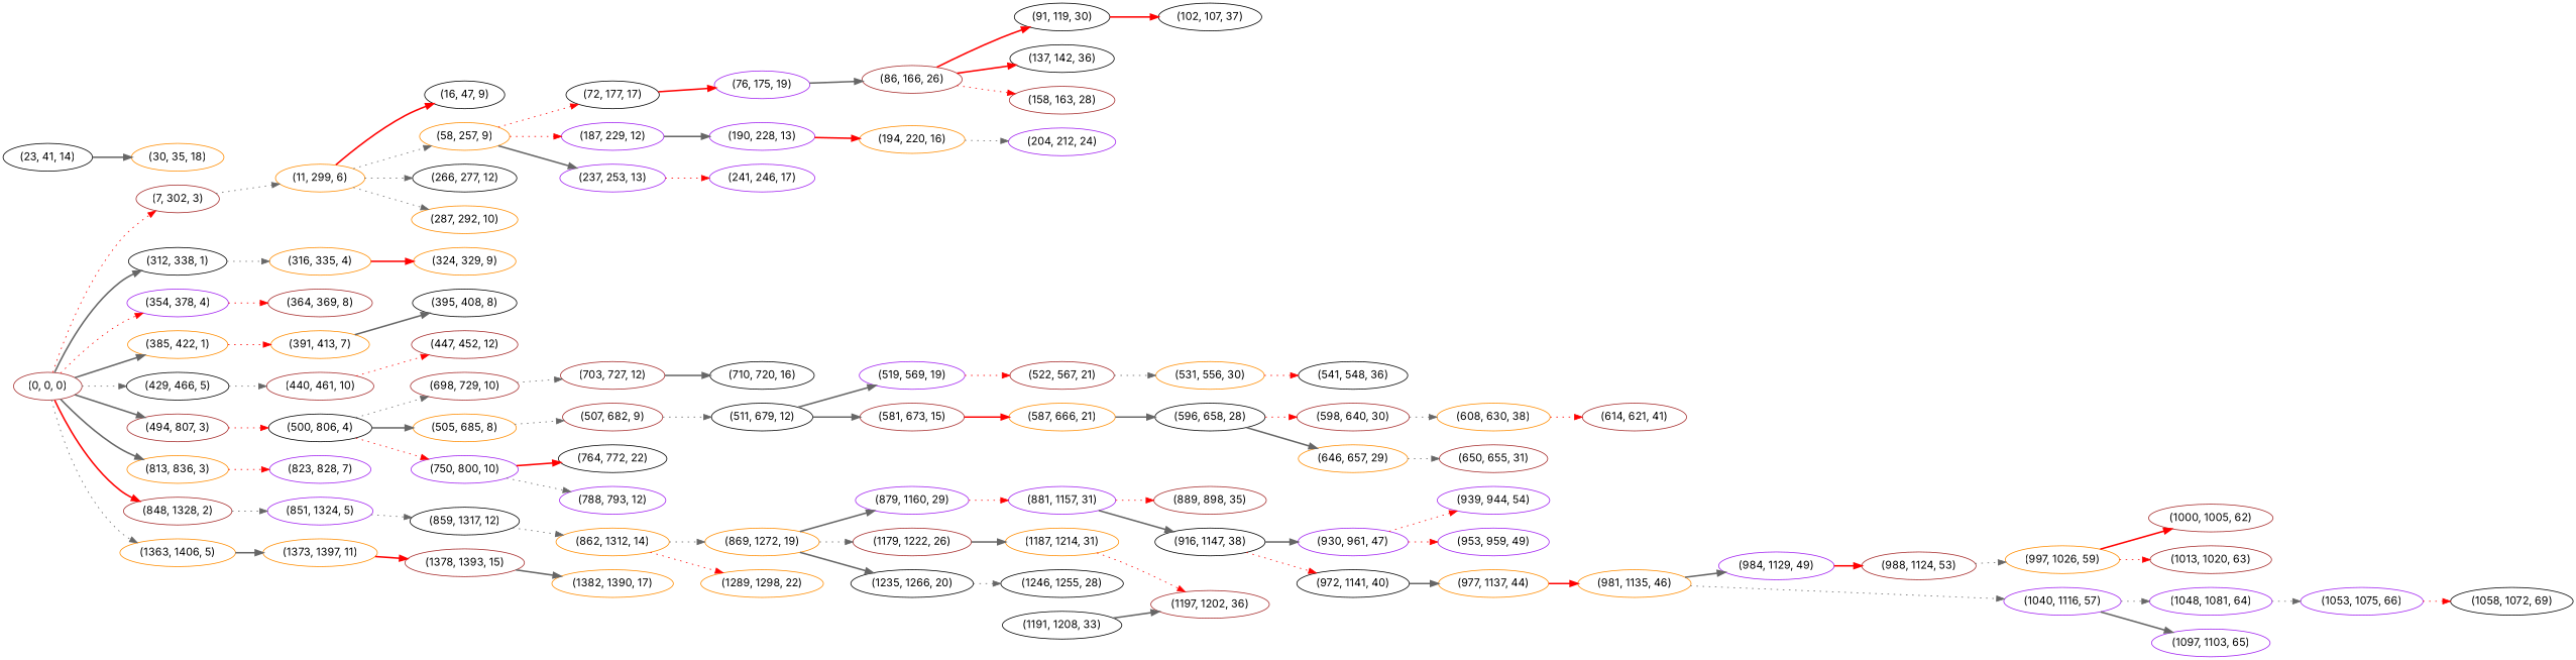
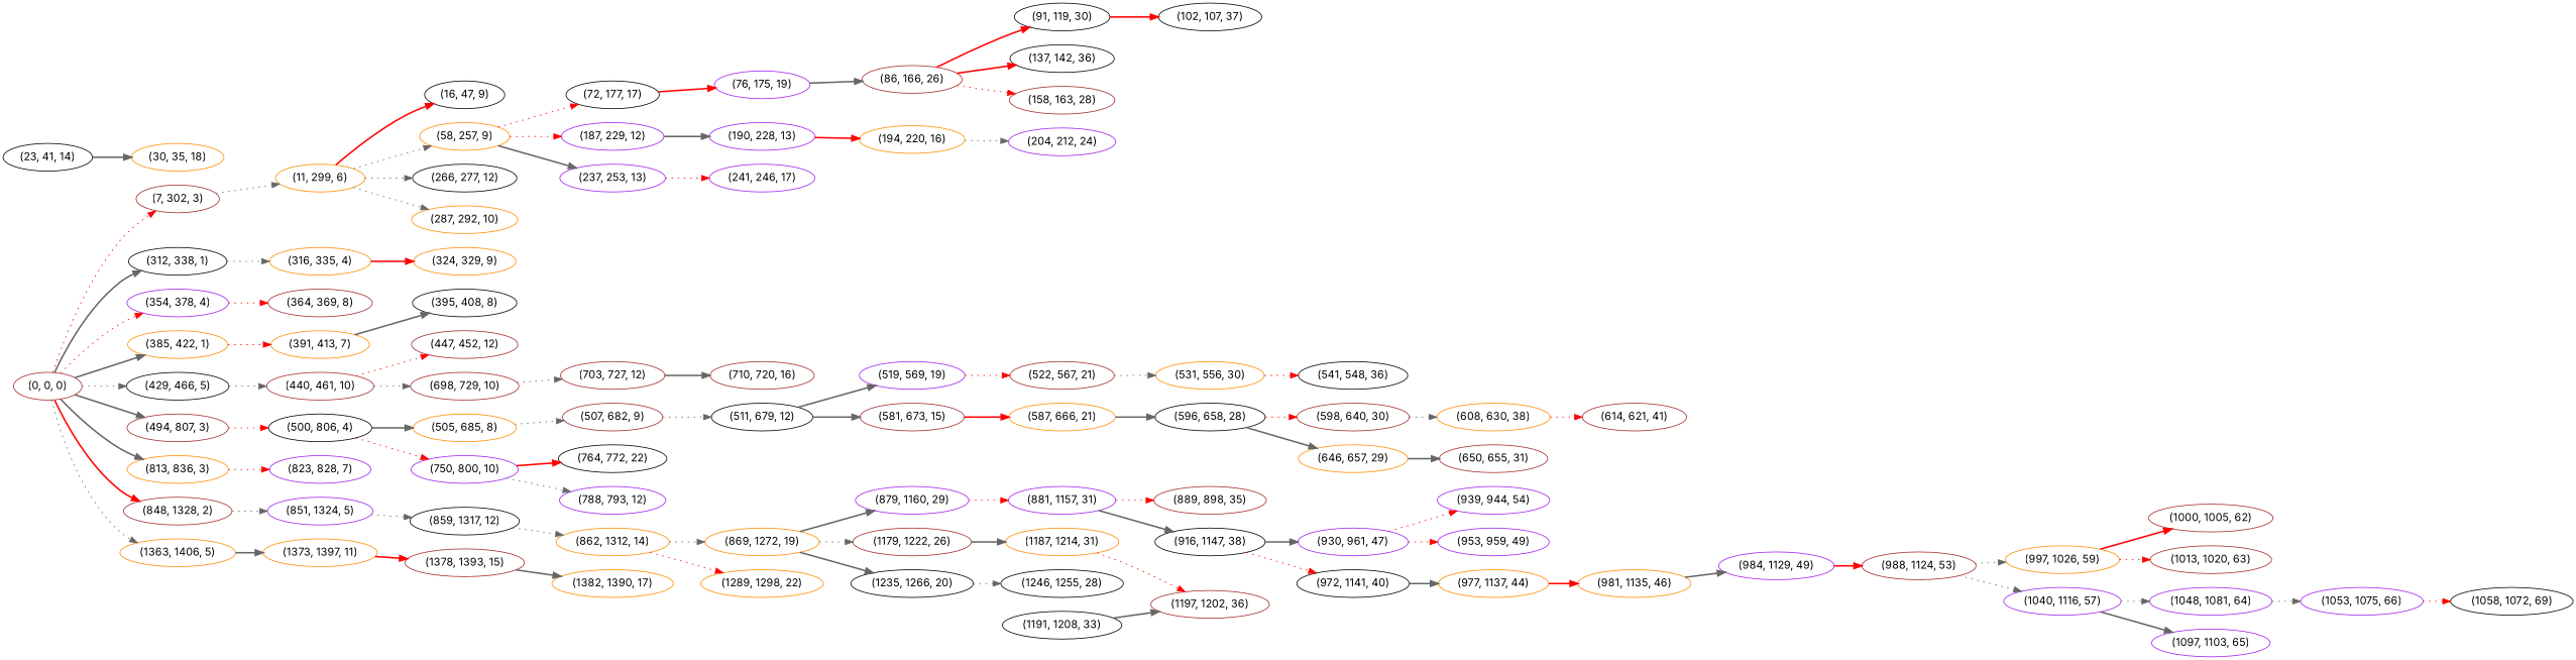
  digraph {
    fontname=Inter
    rankdir=LR
    node [color=darkorange fontname=Inter]
    edge [color=gray40 fontname=Inter style=dotted]
    "(0, 0, 0)" [color=brown]
    "(7, 302, 3)" [color=brown]
    "(312, 338, 1)" [color=black]
    "(354, 378, 4)" [color=purple]
    "(385, 422, 1)"
    "(429, 466, 5)" [color=black]
    "(494, 807, 3)" [color=brown]
    "(813, 836, 3)"
    "(848, 1328, 2)" [color=brown]
    "(1363, 1406, 5)"
    "(11, 299, 6)"
    "(316, 335, 4)"
    "(364, 369, 8)" [color=brown]
    "(391, 413, 7)"
    "(440, 461, 10)" [color=brown]
    "(500, 806, 4)" [color=black]
    "(823, 828, 7)" [color=purple]
    "(851, 1324, 5)" [color=purple]
    "(1373, 1397, 11)"
    "(16, 47, 9)" [color=black]
    "(58, 257, 9)"
    "(266, 277, 12)" [color=black]
    "(287, 292, 10)"
    "(72, 177, 17)" [color=black]
    "(187, 229, 12)" [color=purple]
    "(237, 253, 13)" [color=purple]
    "(23, 41, 14)" [color=black]
    "(30, 35, 18)"
    "(76, 175, 19)" [color=purple]
    "(190, 228, 13)" [color=purple]
    "(241, 246, 17)" [color=purple]
    "(86, 166, 26)" [color=brown]
    "(91, 119, 30)" [color=black]
    "(137, 142, 36)" [color=black]
    "(158, 163, 28)" [color=brown]
    "(102, 107, 37)" [color=black]
    "(194, 220, 16)"
    "(204, 212, 24)" [color=purple]
    "(324, 329, 9)"
    "(395, 408, 8)" [color=black]
    "(447, 452, 12)" [color=brown]
    "(505, 685, 8)"
    "(698, 729, 10)" [color=brown]
    "(750, 800, 10)" [color=purple]
    "(507, 682, 9)" [color=brown]
    "(703, 727, 12)" [color=brown]
    "(764, 772, 22)" [color=black]
    "(788, 793, 12)" [color=purple]
    "(511, 679, 12)" [color=black]
    "(519, 569, 19)" [color=purple]
    "(581, 673, 15)" [color=brown]
    "(522, 567, 21)" [color=brown]
    "(587, 666, 21)"
    "(531, 556, 30)"
    "(541, 548, 36)" [color=black]
    "(596, 658, 28)" [color=black]
    "(598, 640, 30)" [color=brown]
    "(646, 657, 29)"
    "(608, 630, 38)"
    "(650, 655, 31)" [color=brown]
    "(614, 621, 41)" [color=brown]
-   "(710, 720, 16)" [color=black]
+   "(710, 720, 16)" [color=brown]
    "(859, 1317, 12)" [color=black]
    "(862, 1312, 14)"
    "(869, 1272, 19)"
    "(1289, 1298, 22)"
    "(879, 1160, 29)" [color=purple]
    "(1179, 1222, 26)" [color=brown]
    "(1235, 1266, 20)" [color=black]
    "(881, 1157, 31)" [color=purple]
    "(1187, 1214, 31)"
    "(1246, 1255, 28)" [color=black]
    "(889, 898, 35)" [color=brown]
    "(916, 1147, 38)" [color=black]
    "(930, 961, 47)" [color=purple]
    "(972, 1141, 40)" [color=black]
    "(939, 944, 54)" [color=purple]
    "(953, 959, 49)" [color=purple]
    "(977, 1137, 44)"
    "(981, 1135, 46)"
    "(984, 1129, 49)" [color=purple]
    "(988, 1124, 53)" [color=brown]
    "(997, 1026, 59)"
    "(1040, 1116, 57)" [color=purple]
    "(1000, 1005, 62)" [color=brown]
    "(1013, 1020, 63)" [color=brown]
    "(1048, 1081, 64)" [color=purple]
    "(1097, 1103, 65)" [color=purple]
    "(1053, 1075, 66)" [color=purple]
    "(1058, 1072, 69)" [color=black]
    "(1197, 1202, 36)" [color=brown]
    "(1191, 1208, 33)" [color=black]
    "(1378, 1393, 15)" [color=brown]
    "(1382, 1390, 17)"
    "(0, 0, 0)" -> "(7, 302, 3)" [color=red]
    "(0, 0, 0)" -> "(312, 338, 1)" [style=bold]
    "(0, 0, 0)" -> "(354, 378, 4)" [color=red]
    "(0, 0, 0)" -> "(385, 422, 1)" [style=bold]
    "(0, 0, 0)" -> "(429, 466, 5)"
    "(0, 0, 0)" -> "(494, 807, 3)" [style=bold]
    "(0, 0, 0)" -> "(813, 836, 3)" [style=bold]
    "(0, 0, 0)" -> "(848, 1328, 2)" [color=red style=bold]
    "(0, 0, 0)" -> "(1363, 1406, 5)"
    "(7, 302, 3)" -> "(11, 299, 6)"
    "(312, 338, 1)" -> "(316, 335, 4)"
    "(354, 378, 4)" -> "(364, 369, 8)" [color=red]
    "(385, 422, 1)" -> "(391, 413, 7)" [color=red]
    "(429, 466, 5)" -> "(440, 461, 10)"
    "(494, 807, 3)" -> "(500, 806, 4)" [color=red]
    "(813, 836, 3)" -> "(823, 828, 7)" [color=red]
    "(848, 1328, 2)" -> "(851, 1324, 5)"
    "(1363, 1406, 5)" -> "(1373, 1397, 11)" [style=bold]
    "(11, 299, 6)" -> "(16, 47, 9)" [color=red style=bold]
    "(11, 299, 6)" -> "(58, 257, 9)"
    "(11, 299, 6)" -> "(266, 277, 12)"
    "(11, 299, 6)" -> "(287, 292, 10)"
    "(316, 335, 4)" -> "(324, 329, 9)" [color=red style=bold]
    "(391, 413, 7)" -> "(395, 408, 8)" [style=bold]
    "(440, 461, 10)" -> "(447, 452, 12)" [color=red]
    "(500, 806, 4)" -> "(505, 685, 8)" [style=bold]
-   "(500, 806, 4)" -> "(698, 729, 10)"
+   "(440, 461, 10)" -> "(698, 729, 10)"
    "(500, 806, 4)" -> "(750, 800, 10)" [color=red]
    "(851, 1324, 5)" -> "(859, 1317, 12)"
    "(1373, 1397, 11)" -> "(1378, 1393, 15)" [color=red style=bold]
    "(58, 257, 9)" -> "(72, 177, 17)" [color=red]
    "(58, 257, 9)" -> "(187, 229, 12)" [color=red]
    "(58, 257, 9)" -> "(237, 253, 13)" [style=bold]
    "(72, 177, 17)" -> "(76, 175, 19)" [color=red style=bold]
    "(187, 229, 12)" -> "(190, 228, 13)" [style=bold]
    "(237, 253, 13)" -> "(241, 246, 17)" [color=red]
    "(23, 41, 14)" -> "(30, 35, 18)" [style=bold]
    "(76, 175, 19)" -> "(86, 166, 26)" [style=bold]
    "(190, 228, 13)" -> "(194, 220, 16)" [color=red style=bold]
    "(86, 166, 26)" -> "(91, 119, 30)" [color=red style=bold]
    "(86, 166, 26)" -> "(137, 142, 36)" [color=red style=bold]
    "(86, 166, 26)" -> "(158, 163, 28)" [color=red]
    "(91, 119, 30)" -> "(102, 107, 37)" [color=red style=bold]
    "(194, 220, 16)" -> "(204, 212, 24)"
    "(505, 685, 8)" -> "(507, 682, 9)"
    "(698, 729, 10)" -> "(703, 727, 12)"
    "(750, 800, 10)" -> "(764, 772, 22)" [color=red style=bold]
    "(750, 800, 10)" -> "(788, 793, 12)"
    "(507, 682, 9)" -> "(511, 679, 12)"
    "(703, 727, 12)" -> "(710, 720, 16)" [style=bold]
    "(511, 679, 12)" -> "(519, 569, 19)" [style=bold]
    "(511, 679, 12)" -> "(581, 673, 15)" [style=bold]
    "(519, 569, 19)" -> "(522, 567, 21)" [color=red]
    "(581, 673, 15)" -> "(587, 666, 21)" [color=red style=bold]
    "(522, 567, 21)" -> "(531, 556, 30)"
    "(587, 666, 21)" -> "(596, 658, 28)" [style=bold]
    "(531, 556, 30)" -> "(541, 548, 36)" [color=red]
    "(596, 658, 28)" -> "(598, 640, 30)" [color=red]
    "(596, 658, 28)" -> "(646, 657, 29)" [style=bold]
    "(598, 640, 30)" -> "(608, 630, 38)"
-   "(646, 657, 29)" -> "(650, 655, 31)"
+   "(646, 657, 29)" -> "(650, 655, 31)" [style=bold]
    "(608, 630, 38)" -> "(614, 621, 41)" [color=red]
    "(859, 1317, 12)" -> "(862, 1312, 14)"
    "(862, 1312, 14)" -> "(869, 1272, 19)"
    "(862, 1312, 14)" -> "(1289, 1298, 22)" [color=red]
    "(869, 1272, 19)" -> "(879, 1160, 29)" [style=bold]
    "(869, 1272, 19)" -> "(1179, 1222, 26)"
    "(869, 1272, 19)" -> "(1235, 1266, 20)" [style=bold]
    "(879, 1160, 29)" -> "(881, 1157, 31)" [color=red]
    "(1179, 1222, 26)" -> "(1187, 1214, 31)" [style=bold]
    "(1235, 1266, 20)" -> "(1246, 1255, 28)"
    "(881, 1157, 31)" -> "(889, 898, 35)" [color=red]
    "(881, 1157, 31)" -> "(916, 1147, 38)" [style=bold]
    "(1187, 1214, 31)" -> "(1197, 1202, 36)" [color=red]
    "(916, 1147, 38)" -> "(930, 961, 47)" [style=bold]
    "(916, 1147, 38)" -> "(972, 1141, 40)" [color=red]
    "(930, 961, 47)" -> "(939, 944, 54)" [color=red]
    "(930, 961, 47)" -> "(953, 959, 49)" [color=red]
    "(972, 1141, 40)" -> "(977, 1137, 44)" [style=bold]
    "(977, 1137, 44)" -> "(981, 1135, 46)" [color=red style=bold]
    "(981, 1135, 46)" -> "(984, 1129, 49)" [style=bold]
    "(984, 1129, 49)" -> "(988, 1124, 53)" [color=red style=bold]
    "(988, 1124, 53)" -> "(997, 1026, 59)"
-   "(981, 1135, 46)" -> "(1040, 1116, 57)"
+   "(988, 1124, 53)" -> "(1040, 1116, 57)"
    "(997, 1026, 59)" -> "(1000, 1005, 62)" [color=red style=bold]
    "(997, 1026, 59)" -> "(1013, 1020, 63)" [color=red]
    "(1040, 1116, 57)" -> "(1048, 1081, 64)"
    "(1040, 1116, 57)" -> "(1097, 1103, 65)" [style=bold]
    "(1048, 1081, 64)" -> "(1053, 1075, 66)"
    "(1053, 1075, 66)" -> "(1058, 1072, 69)" [color=red]
    "(1191, 1208, 33)" -> "(1197, 1202, 36)" [style=bold]
    "(1378, 1393, 15)" -> "(1382, 1390, 17)" [style=bold]
  }
